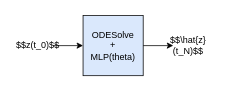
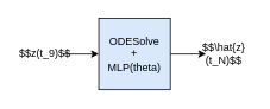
  <mxCell id="0" />
  <mxCell id="1" parent="0" />
  <mxCell id="2" value="ODESolve&lt;br&gt;+&lt;br&gt;MLP(theta)" style="whiteSpace=wrap;html=1;aspect=fixed;fillColor=#dae8fc;" vertex="1" parent="1"><mxGeometry x="110" y="20" width="80" height="80" as="geometry" /></mxCell>
  <mxCell id="3" value="" style="endArrow=classic;html=1;rounded=0;entryX=0;entryY=0.5;entryDx=0;entryDy=0;endFill=1;" edge="1" parent="1" target="2"><mxGeometry width="50" height="50" relative="1" as="geometry"><mxPoint x="70" y="60" as="sourcePoint" /><mxPoint x="60" y="35" as="targetPoint" /></mxGeometry></mxCell>
- <mxCell id="4" value="$$z(t_0)$$" style="text;html=1;strokeColor=none;fillColor=none;align=center;verticalAlign=middle;whiteSpace=wrap;rounded=0;" vertex="1" parent="1"><mxGeometry x="20" y="45" width="60" height="30" as="geometry" /></mxCell>
+ <mxCell id="4" value="$$z(t_9)$$" style="text;html=1;strokeColor=none;fillColor=none;align=center;verticalAlign=middle;whiteSpace=wrap;rounded=0;" vertex="1" parent="1"><mxGeometry x="20" y="45" width="60" height="30" as="geometry" /></mxCell>
  <mxCell id="5" value="" style="endArrow=classic;html=1;rounded=0;endFill=1;exitX=1;exitY=0.5;exitDx=0;exitDy=0;" edge="1" parent="1" source="2"><mxGeometry width="50" height="50" relative="1" as="geometry"><mxPoint x="320" y="110" as="sourcePoint" /><mxPoint x="230" y="60" as="targetPoint" /></mxGeometry></mxCell>
  <mxCell id="6" value="$$\hat{z}(t_N)$$" style="text;html=1;strokeColor=none;fillColor=none;align=center;verticalAlign=middle;whiteSpace=wrap;rounded=0;" vertex="1" parent="1"><mxGeometry x="220" y="45" width="60" height="30" as="geometry" /></mxCell>
